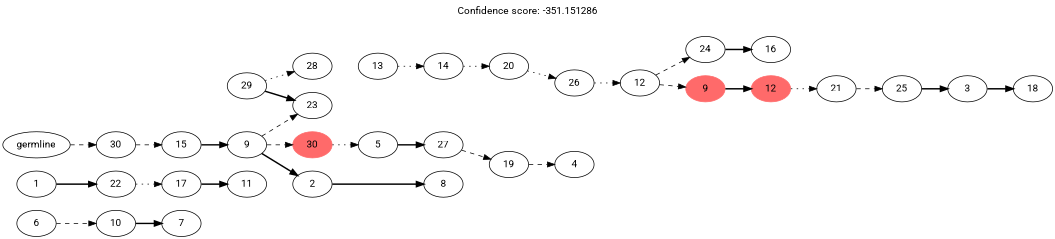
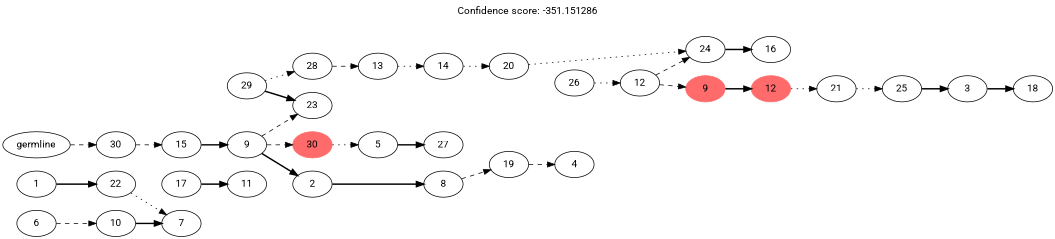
  digraph {
    fontname=Roboto
    label="Confidence score: -351.151286"
    labelloc=t
    rankdir=LR
    node [fontname=Roboto]
    edge [fontname=Roboto style=bold]
    n1 [label=10]
    n2 [label=7]
    n3 [label=6]
    n4 [label=11]
    n5 [label=17]
    n6 [label=22]
    n7 [label=1]
    n8 [label=16]
    n9 [label=24]
    n10 [label=3]
    n11 [label=18]
    n12 [label=25]
    n13 [label=21]
    n14 [color=indianred1 label=12 style=filled]
    n15 [color=indianred1 label=9 style=filled]
    n16 [label=12]
    n17 [label=26]
    n18 [label=20]
    n19 [label=14]
    n20 [label=27]
    n21 [label=5]
    n22 [color=indianred1 label=30 style=filled]
    n23 [label=28]
    n24 [label=13]
    n25 [label=29]
    n26 [label=23]
    n27 [label=19]
    n28 [label=4]
    n29 [label=8]
    n30 [label=2]
    n31 [label=9]
    n32 [label=15]
    n33 [label=30]
    n34 [label=germline]
    n1 -> n2
    n3 -> n1 [style=dashed]
    n5 -> n4
-   n6 -> n5 [style=dotted]
+   n6 -> n2 [style=dotted]
    n7 -> n6
    n9 -> n8
    n10 -> n11
    n12 -> n10
-   n13 -> n12 [style=dashed]
+   n13 -> n12 [style=dotted]
    n14 -> n13 [style=dotted]
    n15 -> n14
    n16 -> n9 [style=dashed]
    n16 -> n15 [style=dashed]
    n17 -> n16 [style=dotted]
-   n18 -> n17 [style=dotted]
+   n18 -> n9 [style=dotted]
    n19 -> n18 [style=dotted]
    n21 -> n20
    n22 -> n21 [style=dotted]
+   n23 -> n24 [style=dashed]
    n24 -> n19 [style=dotted]
    n25 -> n23 [style=dotted]
    n25 -> n26
    n27 -> n28 [style=dashed]
-   n20 -> n27 [style=dashed]
+   n29 -> n27 [style=dashed]
    n30 -> n29
    n31 -> n22 [style=dashed]
    n31 -> n26 [style=dashed]
    n31 -> n30
    n32 -> n31
    n33 -> n32 [style=dashed]
    n34 -> n33 [style=dashed]
  }
